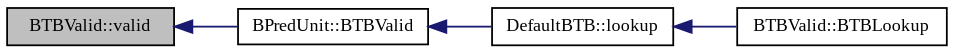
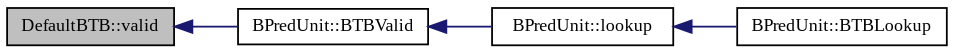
  digraph {
    fontname="Liberation Serif"
    rankdir=LR
    node [color=black fillcolor=white fontname="Liberation Serif" fontsize=10 shape=record style=filled]
    edge [color=midnightblue dir=back fontname="Liberation Serif" fontsize=10 labelfontname=Helvetica labelfontsize=10 style=solid]
-   n1 [fillcolor=grey75 fontcolor=black height=0.2 label="BTBValid::valid" width=0.4]
+   n1 [fillcolor=grey75 fontcolor=black height=0.2 label="DefaultBTB::valid" width=0.4]
    n2 [height=0.2 label="BPredUnit::BTBValid" width=0.4]
-   n3 [height=0.2 label="DefaultBTB::lookup" width=0.4]
-   n4 [height=0.2 label="BTBValid::BTBLookup" width=0.4]
+   n3 [height=0.2 label="BPredUnit::lookup" width=0.4]
+   n4 [height=0.2 label="BPredUnit::BTBLookup" width=0.4]
    n1 -> n2
    n2 -> n3
    n3 -> n4
  }
